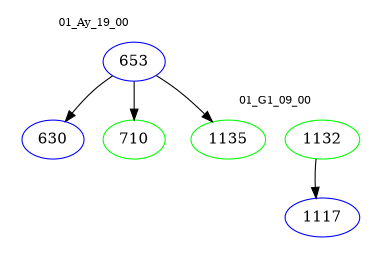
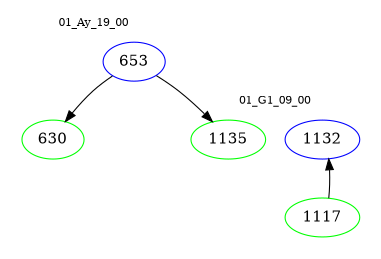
  digraph {
    node [color=green]
    edge [color=black]
    n1 [color=blue label=653]
-   n2 [color=blue label=630]
-   n3 [label=710]
-   n4 [label=1132]
-   n5 [color=blue label=1117]
+   n2 [label=630]
+   n4 [color=blue label=1132]
+   n5 [label=1117]
    n6 [label=1135]
    subgraph cluster_1 {
      color=white
      fontsize=10
      label="01_Ay_19_00"
      n1
      n2
-     n3
    }
    subgraph cluster_2 {
      color=white
      fontsize=10
      label="01_G1_09_00"
      n4
      n5
      n6
    }
    n1 -> n2
-   n1 -> n3
    n1 -> n6
-   n4 -> n5
+   n5 -> n4
  }
